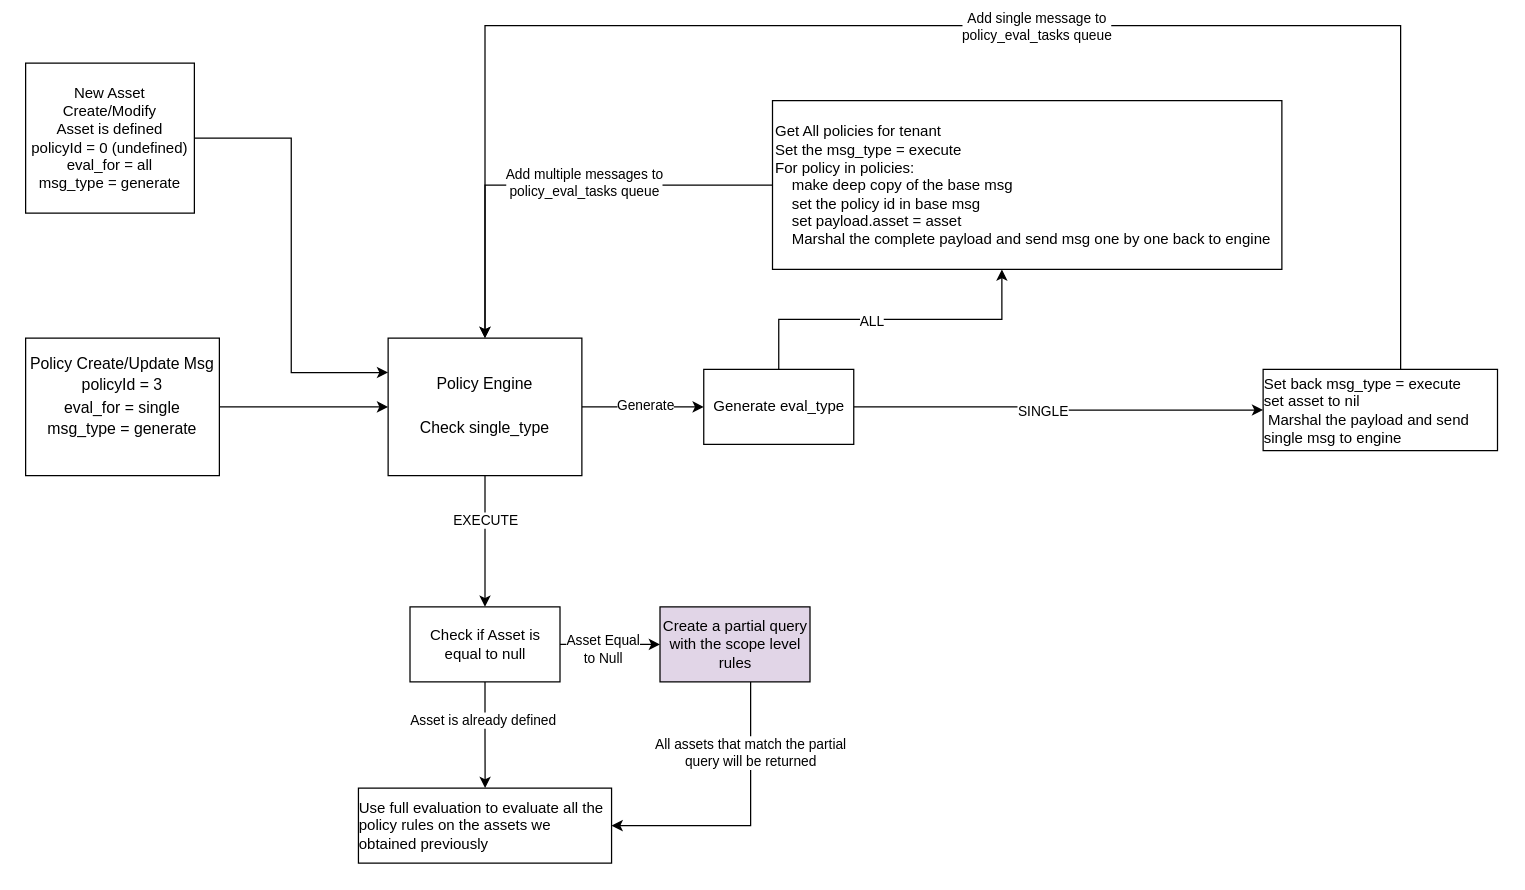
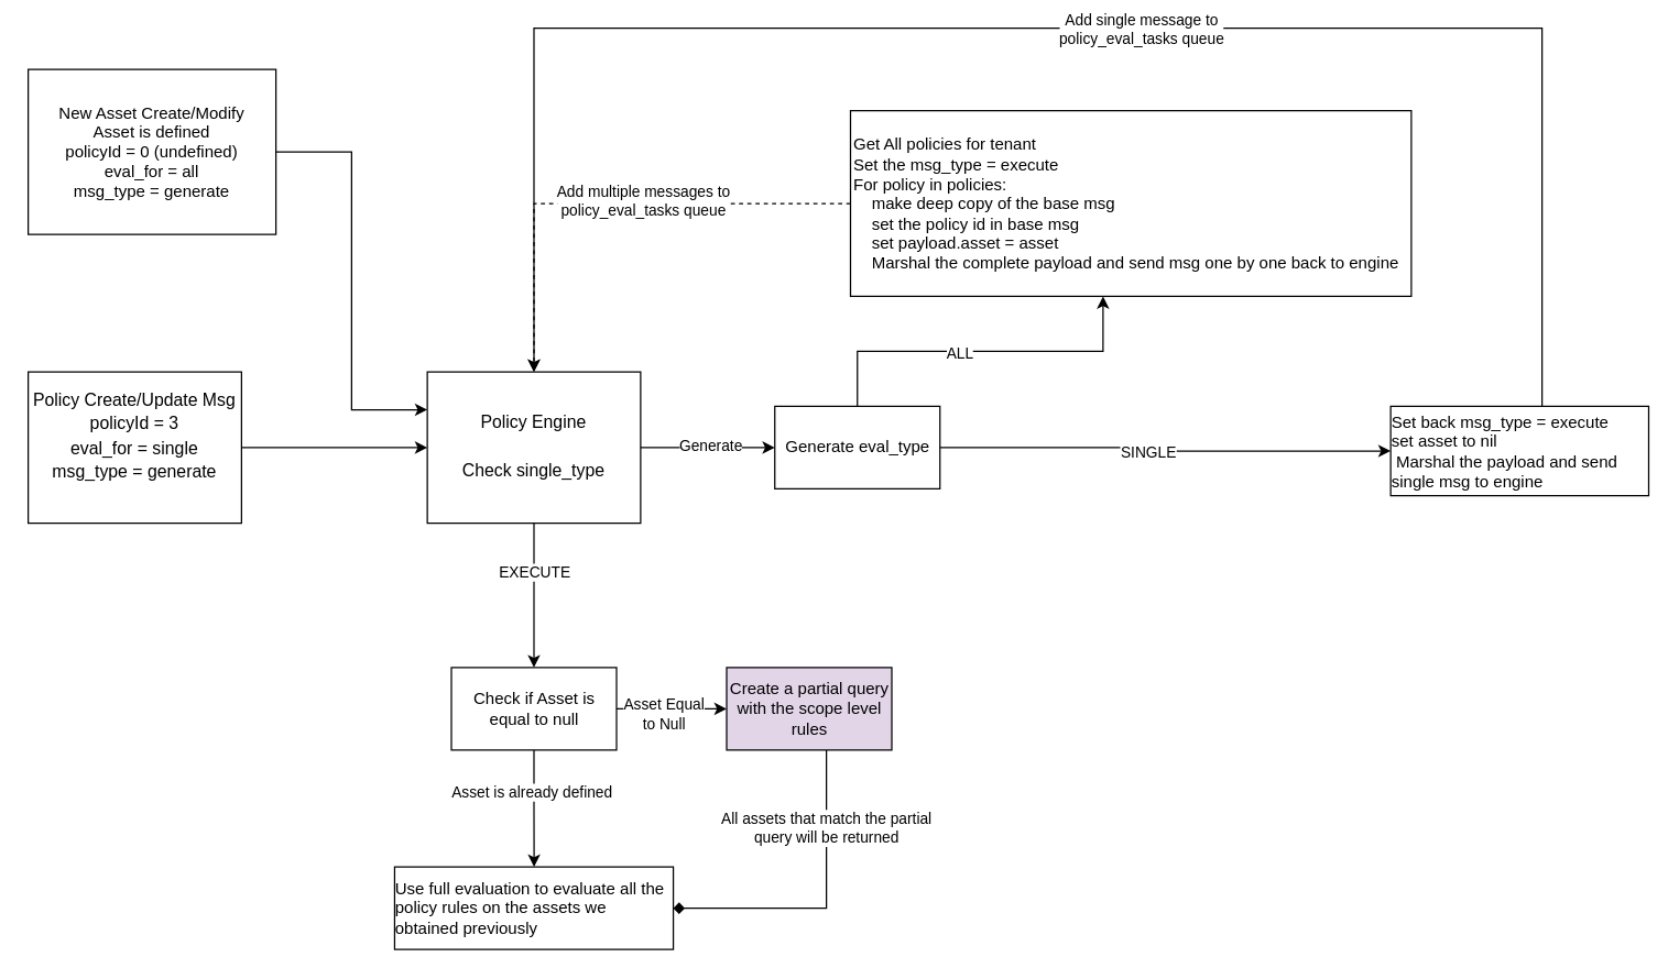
  <mxCell id="0" />
  <mxCell id="1" parent="0" />
  <mxCell id="2" value="" style="edgeStyle=orthogonalEdgeStyle;rounded=0;orthogonalLoop=1;jettySize=auto;html=1;" parent="1" source="3" target="8" edge="1"><mxGeometry relative="1" as="geometry" /></mxCell>
  <mxCell id="3" value="&lt;span id=&quot;docs-internal-guid-b218a1ee-7fff-20a6-7817-5a4f93e15a08&quot;&gt;&lt;p dir=&quot;ltr&quot; style=&quot;line-height: 1.38 ; margin-top: 0pt ; margin-bottom: 0pt&quot;&gt;&lt;span style=&quot;font-size: 9.5pt ; font-family: &amp;#34;arial&amp;#34; ; background-color: transparent ; vertical-align: baseline&quot;&gt;Policy Create/Update&amp;nbsp;&lt;/span&gt;&lt;span style=&quot;background-color: transparent ; font-family: &amp;#34;arial&amp;#34; ; font-size: 9.5pt&quot;&gt;Msg&lt;/span&gt;&lt;/p&gt;&lt;p dir=&quot;ltr&quot; style=&quot;line-height: 1.38 ; margin-top: 0pt ; margin-bottom: 0pt&quot;&gt;&lt;span style=&quot;font-size: 9.5pt ; font-family: &amp;#34;arial&amp;#34; ; background-color: transparent ; vertical-align: baseline&quot;&gt;policyId = 3&lt;/span&gt;&lt;/p&gt;&lt;p dir=&quot;ltr&quot; style=&quot;line-height: 1.38 ; margin-top: 0pt ; margin-bottom: 0pt&quot;&gt;&lt;span style=&quot;font-size: 9.5pt ; font-family: &amp;#34;arial&amp;#34; ; background-color: transparent ; vertical-align: baseline&quot;&gt;eval_for = single&lt;/span&gt;&lt;/p&gt;&lt;p dir=&quot;ltr&quot; style=&quot;line-height: 1.38 ; margin-top: 0pt ; margin-bottom: 0pt&quot;&gt;&lt;span style=&quot;font-size: 9.5pt ; font-family: &amp;#34;arial&amp;#34; ; background-color: transparent ; vertical-align: baseline&quot;&gt;msg_type = generate&lt;/span&gt;&lt;/p&gt;&lt;div&gt;&lt;span style=&quot;font-size: 9.5pt ; font-family: &amp;#34;arial&amp;#34; ; color: rgb(255 , 255 , 255) ; background-color: transparent ; vertical-align: baseline&quot;&gt;&lt;br&gt;&lt;/span&gt;&lt;/div&gt;&lt;/span&gt;" style="rounded=0;whiteSpace=wrap;html=1;" parent="1" vertex="1"><mxGeometry x="20" y="270" width="155" height="110" as="geometry" /></mxCell>
  <mxCell id="4" value="" style="edgeStyle=orthogonalEdgeStyle;rounded=0;orthogonalLoop=1;jettySize=auto;html=1;" parent="1" source="8" target="13" edge="1"><mxGeometry relative="1" as="geometry" /></mxCell>
  <mxCell id="5" value="Generate" style="edgeLabel;html=1;align=center;verticalAlign=middle;resizable=0;points=[];" parent="4" vertex="1" connectable="0"><mxGeometry x="0.026" y="2" relative="1" as="geometry"><mxPoint as="offset" /></mxGeometry></mxCell>
  <mxCell id="6" value="" style="edgeStyle=orthogonalEdgeStyle;rounded=0;orthogonalLoop=1;jettySize=auto;html=1;" parent="1" source="8" target="24" edge="1"><mxGeometry relative="1" as="geometry" /></mxCell>
  <mxCell id="7" value="EXECUTE" style="edgeLabel;html=1;align=center;verticalAlign=middle;resizable=0;points=[];" parent="6" vertex="1" connectable="0"><mxGeometry x="-0.327" relative="1" as="geometry"><mxPoint as="offset" /></mxGeometry></mxCell>
  <mxCell id="8" value="&lt;span id=&quot;docs-internal-guid-b218a1ee-7fff-20a6-7817-5a4f93e15a08&quot; style=&quot;font-size: 12.667px&quot;&gt;&lt;p dir=&quot;ltr&quot; style=&quot;line-height: 1.38 ; margin-top: 0pt ; margin-bottom: 0pt&quot;&gt;&lt;font face=&quot;arial&quot;&gt;Policy Engine&lt;/font&gt;&lt;/p&gt;&lt;p dir=&quot;ltr&quot; style=&quot;line-height: 1.38 ; margin-top: 0pt ; margin-bottom: 0pt&quot;&gt;&lt;font face=&quot;arial&quot;&gt;&lt;br&gt;&lt;/font&gt;&lt;/p&gt;&lt;p dir=&quot;ltr&quot; style=&quot;line-height: 1.38 ; margin-top: 0pt ; margin-bottom: 0pt&quot;&gt;&lt;font face=&quot;arial&quot;&gt;Check single_type&lt;/font&gt;&lt;/p&gt;&lt;/span&gt;" style="rounded=0;whiteSpace=wrap;html=1;" parent="1" vertex="1"><mxGeometry x="310" y="270" width="155" height="110" as="geometry" /></mxCell>
  <mxCell id="9" value="" style="edgeStyle=orthogonalEdgeStyle;rounded=0;orthogonalLoop=1;jettySize=auto;html=1;" parent="1" source="13" target="16" edge="1"><mxGeometry relative="1" as="geometry"><Array as="points"><mxPoint x="623" y="255" /><mxPoint x="801" y="255" /></Array></mxGeometry></mxCell>
  <mxCell id="10" value="ALL" style="edgeLabel;html=1;align=center;verticalAlign=middle;resizable=0;points=[];" parent="9" vertex="1" connectable="0"><mxGeometry x="-0.125" y="-1" relative="1" as="geometry"><mxPoint x="1" as="offset" /></mxGeometry></mxCell>
  <mxCell id="11" value="" style="edgeStyle=orthogonalEdgeStyle;rounded=0;orthogonalLoop=1;jettySize=auto;html=1;" parent="1" source="13" target="19" edge="1"><mxGeometry relative="1" as="geometry" /></mxCell>
  <mxCell id="12" value="SINGLE" style="edgeLabel;html=1;align=center;verticalAlign=middle;resizable=0;points=[];" parent="11" vertex="1" connectable="0"><mxGeometry x="-0.087" y="-3" relative="1" as="geometry"><mxPoint as="offset" /></mxGeometry></mxCell>
  <mxCell id="13" value="Generate eval_type" style="whiteSpace=wrap;html=1;rounded=0;" parent="1" vertex="1"><mxGeometry x="562.5" y="295" width="120" height="60" as="geometry" /></mxCell>
- <mxCell id="14" style="edgeStyle=orthogonalEdgeStyle;rounded=0;orthogonalLoop=1;jettySize=auto;html=1;exitX=0;exitY=0.5;exitDx=0;exitDy=0;entryX=0.5;entryY=0;entryDx=0;entryDy=0;" parent="1" source="16" target="8" edge="1"><mxGeometry relative="1" as="geometry" /></mxCell>
+ <mxCell id="14" style="edgeStyle=orthogonalEdgeStyle;rounded=0;orthogonalLoop=1;jettySize=auto;html=1;exitX=0;exitY=0.5;exitDx=0;exitDy=0;entryX=0.5;entryY=0;entryDx=0;entryDy=0;dashed=1;" parent="1" source="16" target="8" edge="1"><mxGeometry relative="1" as="geometry" /></mxCell>
  <mxCell id="15" value="Add multiple messages to &lt;br&gt;policy_eval_tasks queue" style="edgeLabel;html=1;align=center;verticalAlign=middle;resizable=0;points=[];" parent="14" vertex="1" connectable="0"><mxGeometry x="-0.144" y="-2" relative="1" as="geometry"><mxPoint as="offset" /></mxGeometry></mxCell>
  <mxCell id="16" value="Get All policies for tenant&lt;br&gt;Set the msg_type = execute&lt;br&gt;For policy in policies:&lt;br&gt;&amp;nbsp; &amp;nbsp; make deep copy of the base msg&lt;br&gt;&amp;nbsp; &amp;nbsp; set the policy id in base msg&lt;br&gt;&amp;nbsp; &amp;nbsp; set payload.asset = asset&lt;br&gt;&lt;span&gt;&amp;nbsp; &amp;nbsp; Marshal the complete payload and send msg one by one back to engine&lt;/span&gt;" style="whiteSpace=wrap;html=1;rounded=0;align=left;" parent="1" vertex="1"><mxGeometry x="617.5" y="80" width="407.5" height="135" as="geometry" /></mxCell>
  <mxCell id="17" style="edgeStyle=orthogonalEdgeStyle;rounded=0;orthogonalLoop=1;jettySize=auto;html=1;entryX=0.5;entryY=0;entryDx=0;entryDy=0;" parent="1" source="19" target="8" edge="1"><mxGeometry relative="1" as="geometry"><Array as="points"><mxPoint x="1120" y="20" /><mxPoint x="387" y="20" /></Array></mxGeometry></mxCell>
  <mxCell id="18" value="Add single message to &lt;br&gt;policy_eval_tasks queue" style="edgeLabel;html=1;align=center;verticalAlign=middle;resizable=0;points=[];" parent="17" vertex="1" connectable="0"><mxGeometry x="-0.098" relative="1" as="geometry"><mxPoint as="offset" /></mxGeometry></mxCell>
  <mxCell id="19" value="&lt;div style=&quot;text-align: left&quot;&gt;&lt;span&gt;Set back msg_type = execute&lt;/span&gt;&lt;/div&gt;&lt;span&gt;&lt;div style=&quot;text-align: left&quot;&gt;&lt;span&gt;set asset to nil&lt;/span&gt;&lt;/div&gt;&lt;/span&gt;&lt;span&gt;&lt;div style=&quot;text-align: left&quot;&gt;&lt;span&gt;&amp;nbsp;Marshal the payload and send single msg to engine&lt;/span&gt;&lt;/div&gt;&lt;/span&gt;" style="whiteSpace=wrap;html=1;rounded=0;" parent="1" vertex="1"><mxGeometry x="1010" y="295" width="187.5" height="65" as="geometry" /></mxCell>
  <mxCell id="20" value="" style="edgeStyle=orthogonalEdgeStyle;rounded=0;orthogonalLoop=1;jettySize=auto;html=1;" parent="1" source="24" target="27" edge="1"><mxGeometry relative="1" as="geometry" /></mxCell>
  <mxCell id="21" value="Asset Equal &lt;br&gt;to Null" style="edgeLabel;html=1;align=center;verticalAlign=middle;resizable=0;points=[];" parent="20" vertex="1" connectable="0"><mxGeometry x="-0.158" y="-3" relative="1" as="geometry"><mxPoint as="offset" /></mxGeometry></mxCell>
  <mxCell id="22" value="" style="edgeStyle=orthogonalEdgeStyle;rounded=0;orthogonalLoop=1;jettySize=auto;html=1;" parent="1" source="24" target="28" edge="1"><mxGeometry relative="1" as="geometry" /></mxCell>
  <mxCell id="23" value="Asset is already defined" style="edgeLabel;html=1;align=center;verticalAlign=middle;resizable=0;points=[];" parent="22" vertex="1" connectable="0"><mxGeometry x="-0.305" y="-2" relative="1" as="geometry"><mxPoint as="offset" /></mxGeometry></mxCell>
  <mxCell id="24" value="Check if Asset is equal to null" style="whiteSpace=wrap;html=1;rounded=0;" parent="1" vertex="1"><mxGeometry x="327.5" y="485" width="120" height="60" as="geometry" /></mxCell>
- <mxCell id="25" style="edgeStyle=orthogonalEdgeStyle;rounded=0;orthogonalLoop=1;jettySize=auto;html=1;entryX=1;entryY=0.5;entryDx=0;entryDy=0;" parent="1" source="27" target="28" edge="1"><mxGeometry relative="1" as="geometry"><Array as="points"><mxPoint x="600" y="660" /></Array></mxGeometry></mxCell>
+ <mxCell id="25" style="edgeStyle=orthogonalEdgeStyle;rounded=0;orthogonalLoop=1;jettySize=auto;html=1;entryX=1;entryY=0.5;entryDx=0;entryDy=0;endArrow=diamond;" parent="1" source="27" target="28" edge="1"><mxGeometry relative="1" as="geometry"><Array as="points"><mxPoint x="600" y="660" /></Array></mxGeometry></mxCell>
  <mxCell id="26" value="All assets that match the partial&lt;br&gt;query will be returned" style="edgeLabel;html=1;align=center;verticalAlign=middle;resizable=0;points=[];" parent="25" vertex="1" connectable="0"><mxGeometry x="-0.503" y="-1" relative="1" as="geometry"><mxPoint as="offset" /></mxGeometry></mxCell>
  <mxCell id="27" value="Create a partial query with the scope level rules" style="whiteSpace=wrap;html=1;rounded=0;fillColor=#e1d5e7;" parent="1" vertex="1"><mxGeometry x="527.5" y="485" width="120" height="60" as="geometry" /></mxCell>
  <mxCell id="28" value="&lt;div style=&quot;text-align: left&quot;&gt;Use full evaluation to evaluate all the policy rules on the assets we obtained previously&lt;/div&gt;" style="whiteSpace=wrap;html=1;rounded=0;" parent="1" vertex="1"><mxGeometry x="286.25" y="630" width="202.5" height="60" as="geometry" /></mxCell>
  <mxCell id="29" style="edgeStyle=orthogonalEdgeStyle;rounded=0;orthogonalLoop=1;jettySize=auto;html=1;exitX=1;exitY=0.5;exitDx=0;exitDy=0;entryX=0;entryY=0.25;entryDx=0;entryDy=0;" parent="1" source="30" target="8" edge="1"><mxGeometry relative="1" as="geometry" /></mxCell>
- <mxCell id="30" value="New Asset Create/Modify&lt;br&gt;Asset is defined&lt;br&gt;policyId = 0 (undefined)&lt;br&gt;eval_for = all&lt;br&gt;msg_type = generate&lt;br&gt;" style="rounded=0;whiteSpace=wrap;html=1;" parent="1" vertex="1"><mxGeometry x="20" y="50" width="135" height="120" as="geometry" /></mxCell>
+ <mxCell id="30" value="New Asset Create/Modify&lt;br&gt;Asset is defined&lt;br&gt;policyId = 0 (undefined)&lt;br&gt;eval_for = all&lt;br&gt;msg_type = generate&lt;br&gt;" style="rounded=0;whiteSpace=wrap;html=1;" parent="1" vertex="1"><mxGeometry x="20" y="50" width="180" height="120" as="geometry" /></mxCell>
